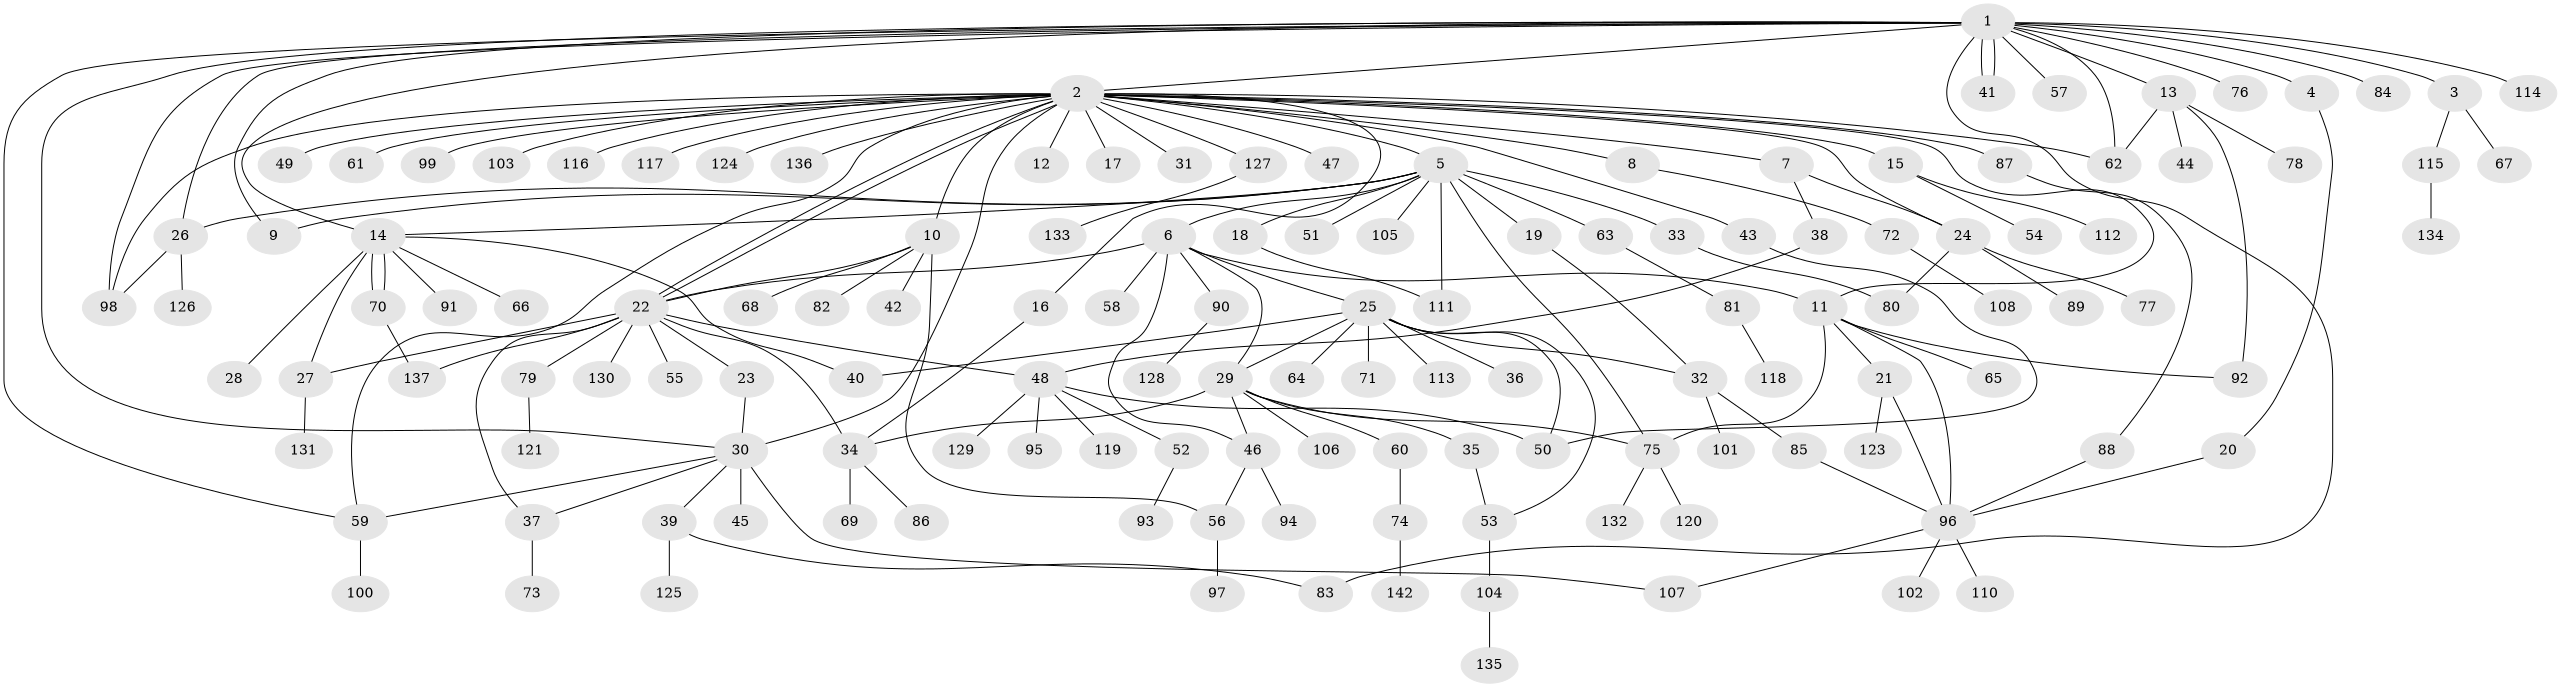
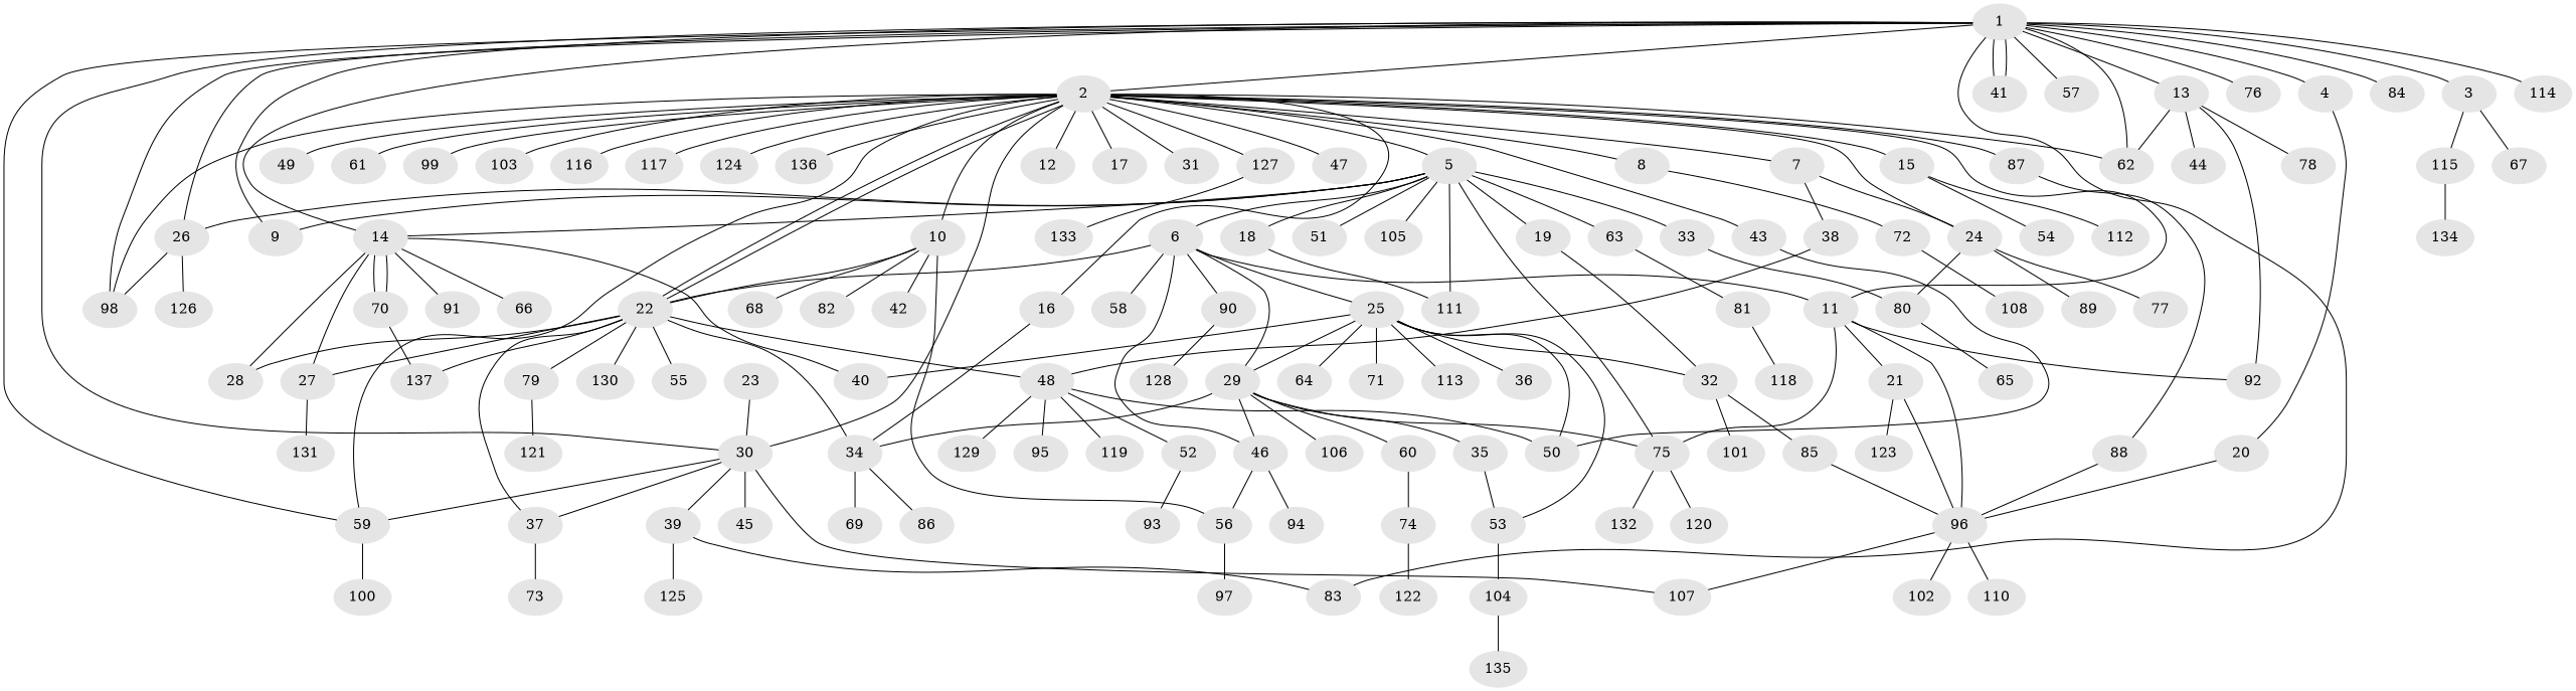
  graph {
    node [color=gray90 style=filled]
    1
    2
    3
    4
    9
    13
    14
    26
    30
    41
    57
    59
    62
    76
    83
    84
    98
    114
    5
    7
    8
    10
    11
    12
    15
    16
    17
    22
    24
    31
    43
    47
    49
    61
    87
    99
    103
    116
    117
    124
    127
    136
    67
    115
    20
    92
    44
    78
    27
    28
    40
    66
    70
    91
    126
    37
    39
    45
    107
    100
    6
    18
    19
    33
    51
    63
    75
    105
    111
    38
    72
    42
    56
    68
    82
    21
    65
    96
    54
    112
    34
    23
    48
    55
    79
    130
    137
    77
    80
    89
    50
    108
    88
    133
    134
    25
    29
    46
    58
    90
    32
    81
    120
    132
    36
    53
    64
    71
    113
    35
    60
    106
    94
    128
    97
    123
    102
    110
    131
    69
    86
    85
    101
    73
    52
    95
    119
    129
    121
    104
    74
    125
    93
    135
-   122 [label=142]
+   122
    118
    1 -- 2
    1 -- 3
    1 -- 4
    1 -- 9
    1 -- 13
    1 -- 14
    1 -- 26
    1 -- 30
    1 -- 41
    1 -- 41
    1 -- 57
    1 -- 59
    1 -- 62
    1 -- 76
    1 -- 83
    1 -- 84
    1 -- 98
    1 -- 114
    2 -- 30
    2 -- 59
    2 -- 62
    2 -- 98
    2 -- 5
    2 -- 7
    2 -- 8
    2 -- 10
    2 -- 11
    2 -- 12
    2 -- 15
    2 -- 16
    2 -- 17
    2 -- 22
    2 -- 22
    2 -- 24
    2 -- 31
    2 -- 43
    2 -- 47
    2 -- 49
    2 -- 61
    2 -- 87
    2 -- 99
    2 -- 103
    2 -- 116
    2 -- 117
    2 -- 124
    2 -- 127
    2 -- 136
    3 -- 67
    3 -- 115
    4 -- 20
    13 -- 62
    13 -- 92
    13 -- 44
    13 -- 78
    14 -- 27
    14 -- 28
    14 -- 40
    14 -- 66
    14 -- 70
    14 -- 70
    14 -- 91
    26 -- 98
    26 -- 126
    30 -- 59
    30 -- 37
    30 -- 39
    30 -- 45
    30 -- 107
    59 -- 100
    5 -- 9
    5 -- 14
    5 -- 26
    5 -- 6
    5 -- 18
    5 -- 19
    5 -- 33
    5 -- 51
    5 -- 63
    5 -- 75
    5 -- 105
    5 -- 111
    7 -- 24
    7 -- 38
    8 -- 72
    10 -- 22
    10 -- 42
    10 -- 56
    10 -- 68
    10 -- 82
    11 -- 92
    11 -- 75
    11 -- 21
-   11 -- 65
+   80 -- 65
    11 -- 96
    15 -- 54
    15 -- 112
    16 -- 34
    22 -- 27
    22 -- 37
    22 -- 34
-   22 -- 23
+   22 -- 28
    22 -- 48
    22 -- 55
    22 -- 79
    22 -- 130
    22 -- 137
    24 -- 77
    24 -- 80
    24 -- 89
    43 -- 50
    87 -- 88
    127 -- 133
    115 -- 134
    20 -- 96
    27 -- 131
    70 -- 137
    37 -- 73
    39 -- 83
    39 -- 125
    6 -- 11
    6 -- 22
    6 -- 25
    6 -- 29
    6 -- 46
    6 -- 58
    6 -- 90
    18 -- 111
    19 -- 32
    33 -- 80
    63 -- 81
    75 -- 120
    75 -- 132
    38 -- 48
    72 -- 108
    56 -- 97
    21 -- 96
    21 -- 123
    96 -- 107
    96 -- 102
    96 -- 110
    34 -- 69
    34 -- 86
    23 -- 30
    48 -- 50
    48 -- 52
    48 -- 95
    48 -- 119
    48 -- 129
    79 -- 121
    88 -- 96
    25 -- 40
    25 -- 50
    25 -- 29
    25 -- 32
    25 -- 36
    25 -- 53
    25 -- 64
    25 -- 71
    25 -- 113
    29 -- 75
    29 -- 34
    29 -- 46
    29 -- 35
    29 -- 60
    29 -- 106
    46 -- 56
    46 -- 94
    90 -- 128
    32 -- 85
    32 -- 101
    81 -- 118
    53 -- 104
    35 -- 53
    60 -- 74
    85 -- 96
    52 -- 93
    104 -- 135
    74 -- 122
  }
